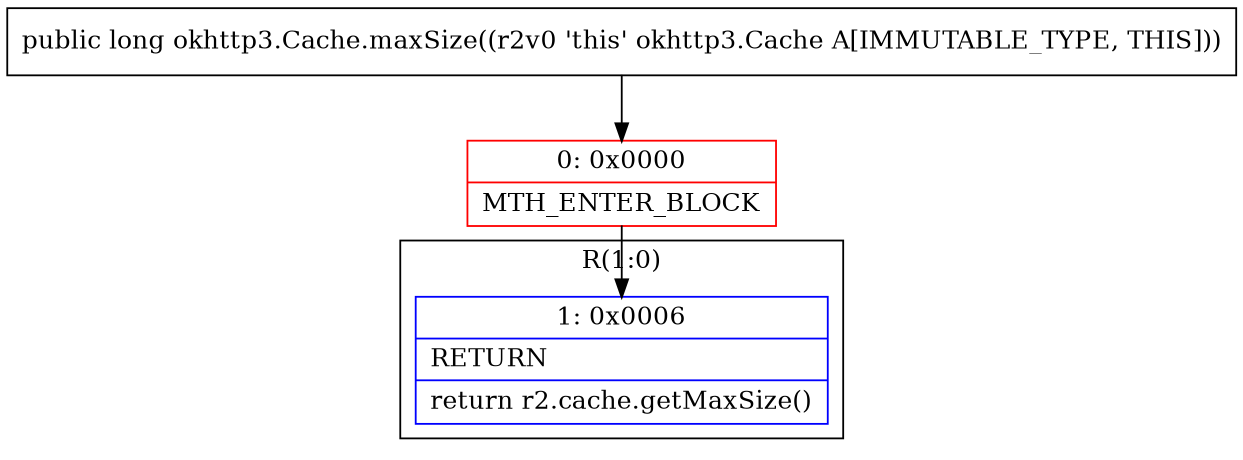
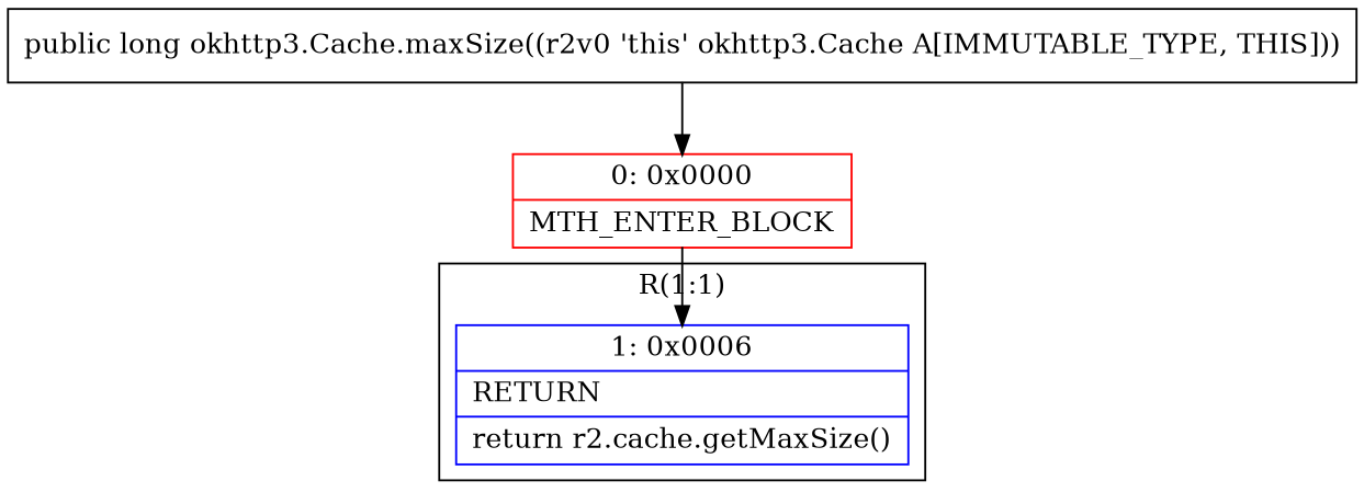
  digraph {
    node [shape=record]
    n1 [color=blue label="{1\:\ 0x0006|RETURN\l|return r2.cache.getMaxSize()\l}"]
    n2 [color=red label="{0\:\ 0x0000|MTH_ENTER_BLOCK\l}"]
    n3 [label="{public long okhttp3.Cache.maxSize((r2v0 'this' okhttp3.Cache A[IMMUTABLE_TYPE, THIS])) }"]
    subgraph cluster_1 {
-     label="R(1:0)"
+     label="R(1:1)"
      n1
    }
    n2 -> n1
    n3 -> n2
  }
